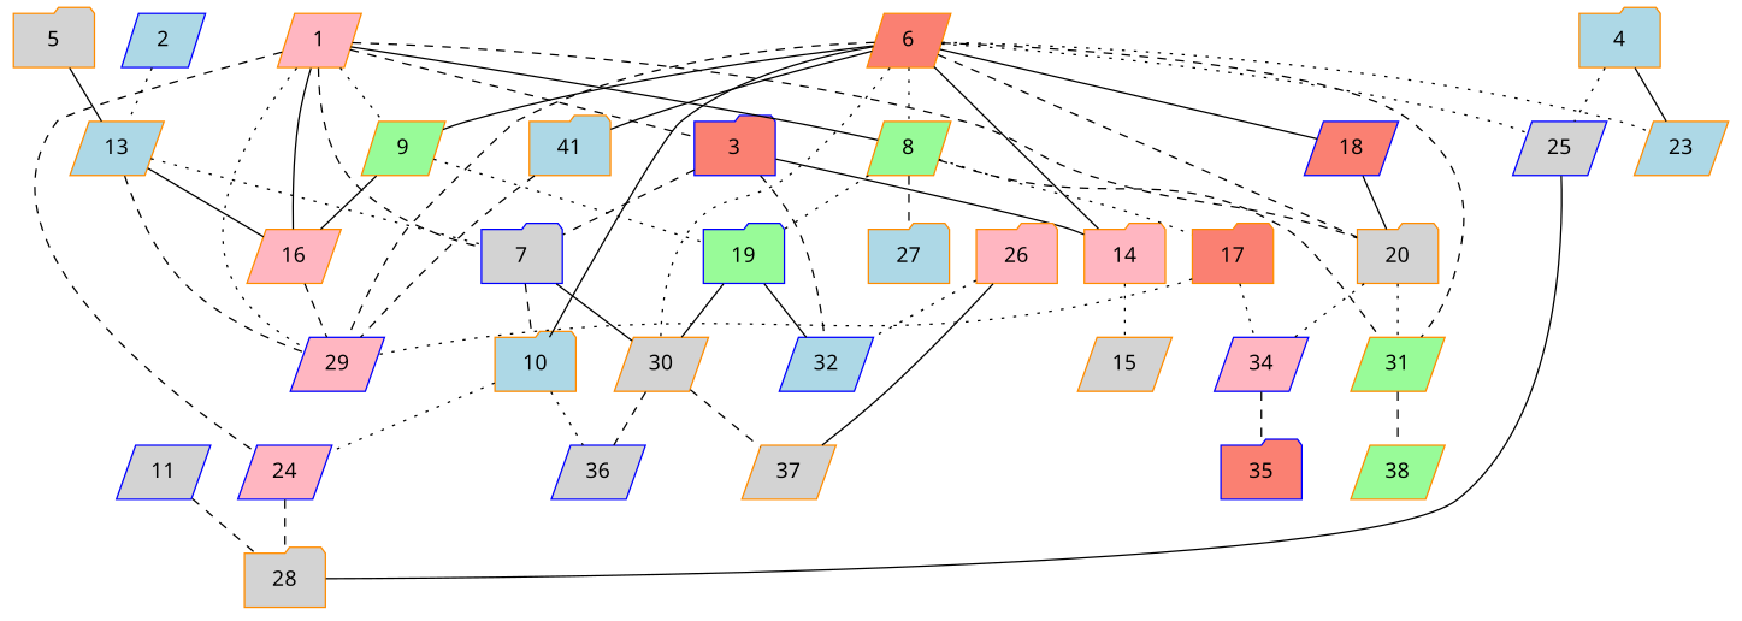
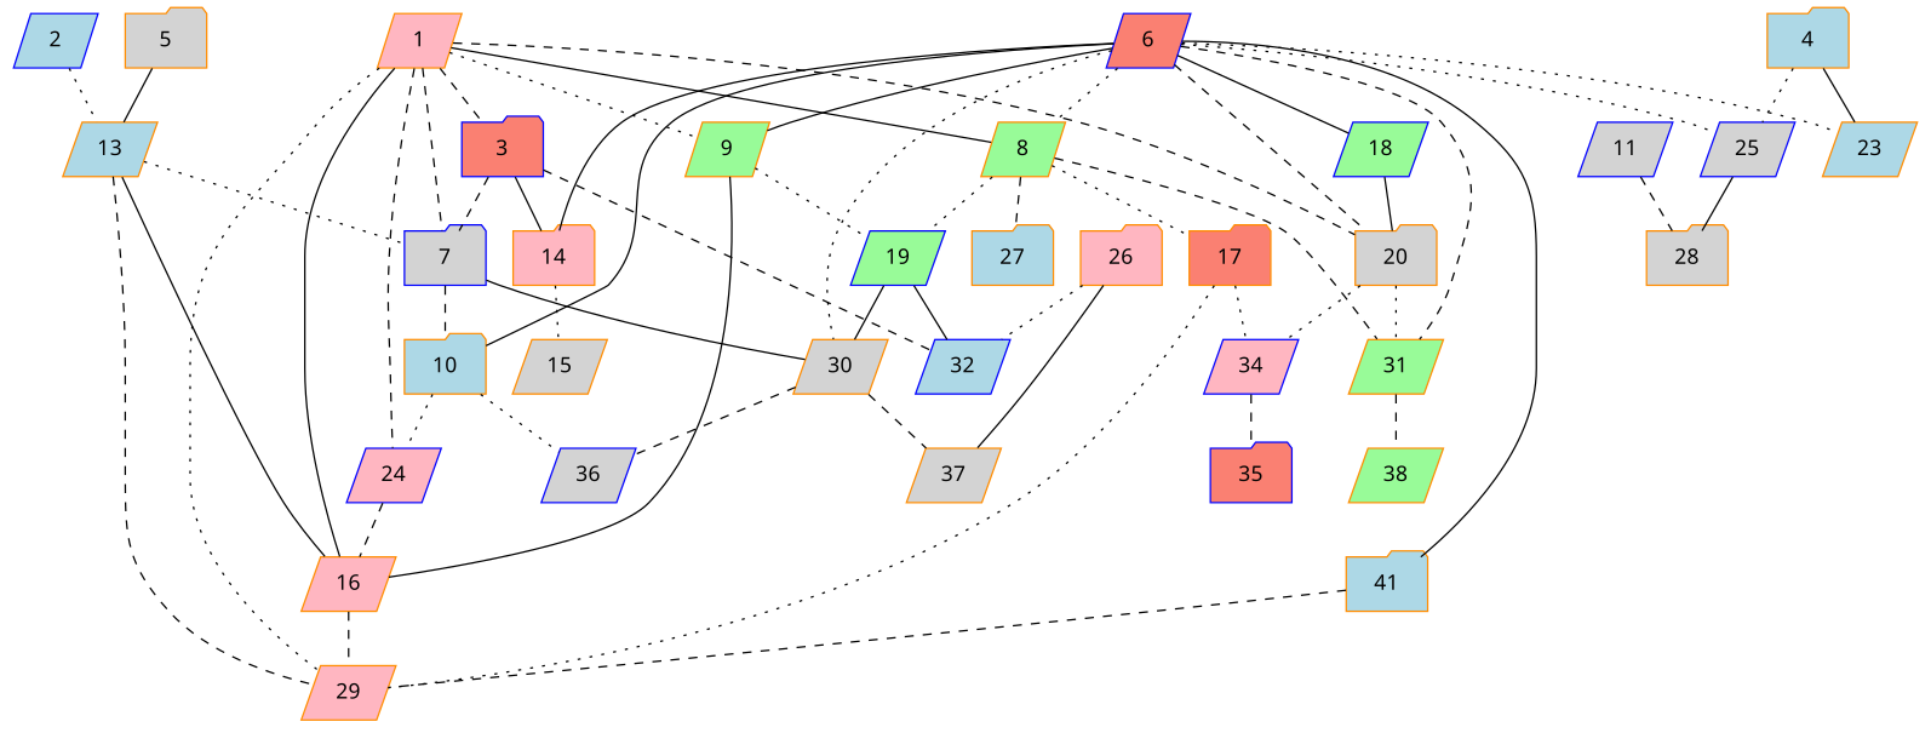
  graph {
    fontname="Noto Sans"
    node [color=darkorange fillcolor=lightgrey fontname="Noto Sans" shape=parallelogram style=filled]
    edge [fontname="Noto Sans" style=dashed weight=1.0]
    1 [fillcolor=lightpink]
    3 [color=blue fillcolor=salmon shape=folder]
    7 [color=blue shape=folder]
    8 [fillcolor=palegreen]
    9 [fillcolor=palegreen]
    16 [fillcolor=lightpink]
    20 [shape=folder]
    24 [color=blue fillcolor=lightpink]
-   29 [color=blue fillcolor=lightpink]
+   29 [fillcolor=lightpink]
    14 [fillcolor=lightpink shape=folder]
    32 [color=blue fillcolor=lightblue]
    10 [fillcolor=lightblue shape=folder]
    30
    31 [fillcolor=palegreen]
    17 [fillcolor=salmon shape=folder]
-   19 [color=blue fillcolor=palegreen shape=folder]
+   19 [color=blue fillcolor=palegreen]
    27 [fillcolor=lightblue shape=folder]
    34 [color=blue fillcolor=lightpink]
    28 [shape=folder]
    2 [color=blue fillcolor=lightblue]
    13 [fillcolor=lightblue]
    15
    4 [fillcolor=lightblue shape=folder]
    23 [fillcolor=lightblue]
    25 [color=blue]
    5 [shape=folder]
-   6 [fillcolor=salmon]
-   18 [color=blue fillcolor=salmon]
+   6 [color=blue fillcolor=salmon]
+   18 [color=blue fillcolor=palegreen]
    n29 [fillcolor=lightblue label=41 shape=folder]
    36 [color=blue]
    37
    38 [fillcolor=palegreen]
    11 [color=blue]
    35 [color=blue fillcolor=salmon shape=folder]
    26 [fillcolor=lightpink shape=folder]
    1 -- 3
    1 -- 7
    1 -- 8 [style=solid]
    1 -- 9 [style=dotted]
    1 -- 16 [style=solid]
    1 -- 20
    1 -- 24 [weight=2.0]
    1 -- 29 [style=dotted]
    3 -- 7
    3 -- 14 [style=solid]
    3 -- 32
    7 -- 10
    7 -- 30 [style=solid]
    8 -- 31
    8 -- 17 [style=dotted]
    8 -- 19 [style=dotted weight=2.0]
    8 -- 27
    9 -- 16 [style=solid]
    9 -- 19 [style=dotted]
    16 -- 29
    20 -- 31 [style=dotted]
    20 -- 34 [style=dotted]
-   24 -- 28
+   24 -- 16
    14 -- 15 [style=dotted]
    10 -- 24 [style=dotted]
    10 -- 36 [style=dotted]
    30 -- 36
    30 -- 37
    31 -- 38
    17 -- 29 [style=dotted]
    17 -- 34 [style=dotted]
    19 -- 32 [style=solid]
    19 -- 30 [style=solid]
    34 -- 35
    2 -- 13 [style=dotted]
    13 -- 7 [style=dotted]
    13 -- 16 [style=solid]
    13 -- 29
    4 -- 23 [style=solid]
    4 -- 25 [style=dotted]
    25 -- 28 [style=solid]
    5 -- 13 [style=solid]
    6 -- 8 [style=dotted weight=2.0]
    6 -- 9 [style=solid]
    6 -- 20
-   6 -- 29
    6 -- 14 [style=solid]
    6 -- 10 [style=solid]
    6 -- 30 [style=dotted]
    6 -- 31
    6 -- 23 [style=dotted]
    6 -- 25 [style=dotted]
    6 -- 18 [style=solid]
    6 -- n29 [style=solid]
    18 -- 20 [style=solid]
    n29 -- 29
    11 -- 28
    26 -- 32 [style=dotted]
    26 -- 37 [style=solid]
  }
